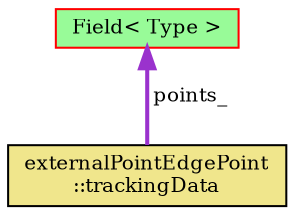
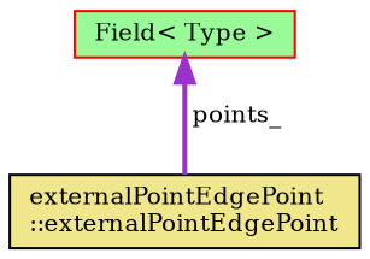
  digraph {
    fontname="DejaVu Serif"
    node [fontname="DejaVu Serif" fontsize=10 shape=record style=filled]
-   n1 [color=black fillcolor=khaki fontcolor=black height=0.2 label="externalPointEdgePoint\l::trackingData" width=0.4]
+   n1 [color=black fillcolor=khaki fontcolor=black height=0.2 label="externalPointEdgePoint\l::externalPointEdgePoint" width=0.4]
    n2 [color=red height=0.2 label="Field\< Type \>" width=0.4 fillcolor=palegreen]
    n2 -> n1 [color=darkorchid3 dir=back fontname="DejaVu Serif" fontsize=10 label=" points_" labelfontname=Helvetica labelfontsize=10 style=bold]
  }
